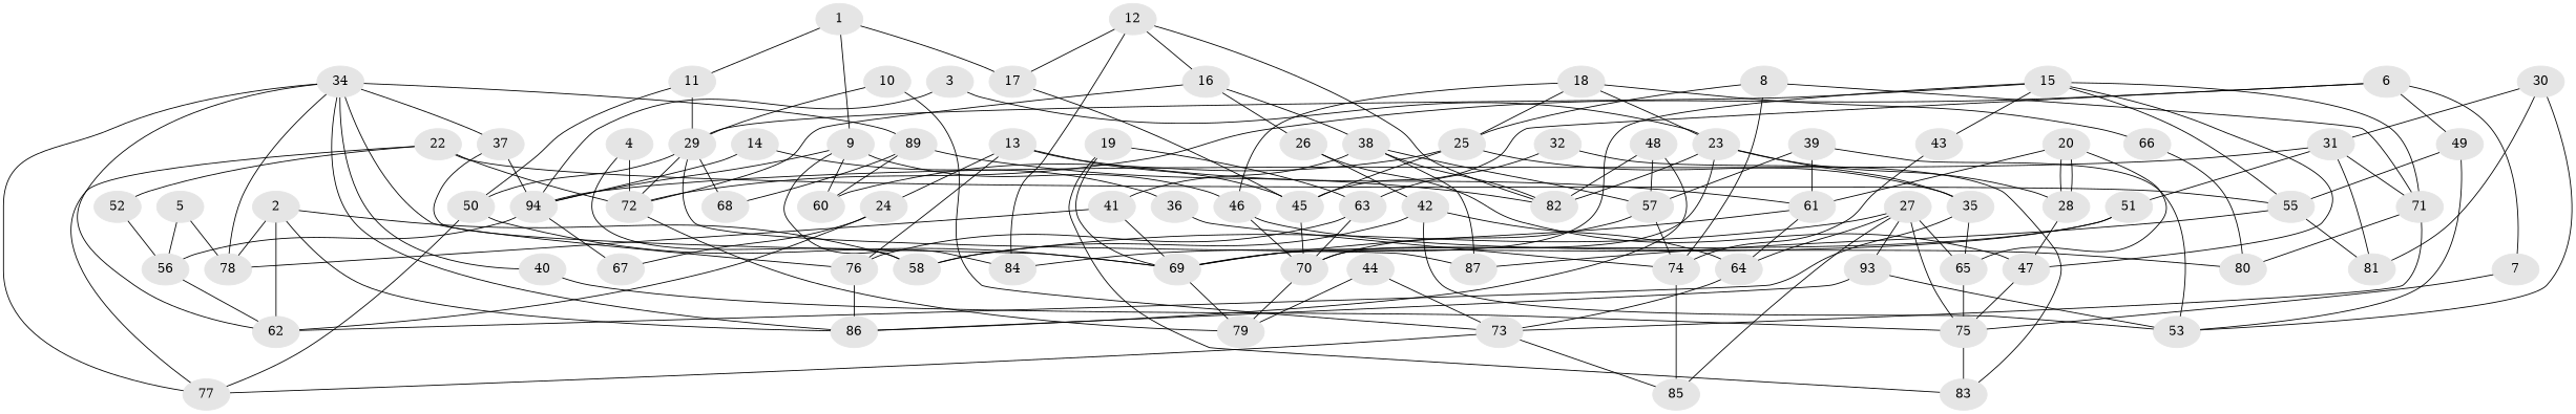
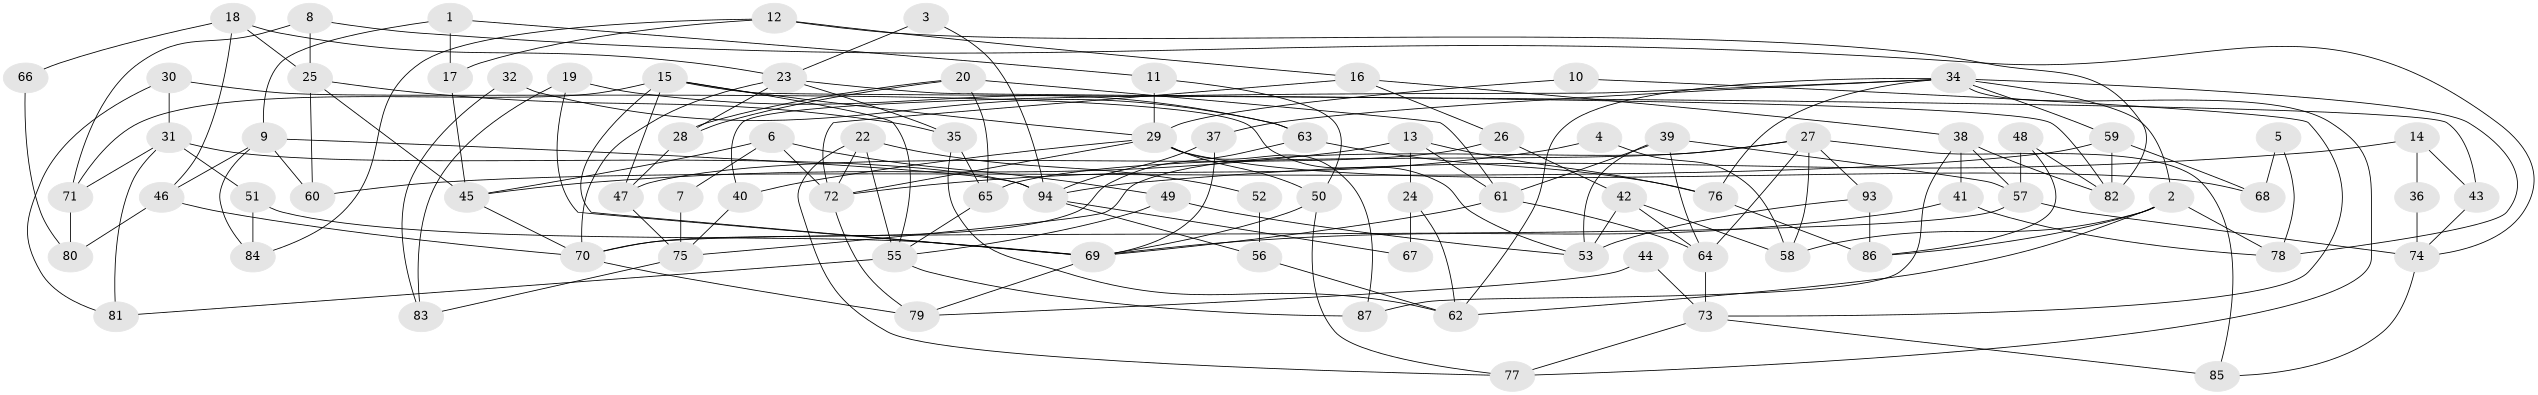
  graph {
    node [color=gray90 style=filled]
    1
    9
    11
    17
    n5 [label=94]
    46
    60
    84
    29
    50
    45
    2
    58
    62
    78
    86
    3
    23
    82
    28
    35
    70
    56
    67
    4
    72
    79
    74
    85
    5
    6
    7
    49
    75
    55
    53
    83
    8
    25
    71
    73
    80
    10
    40
    68
    87
    77
    69
    12
    16
    26
    38
    13
    24
    61
    76
    64
    14
    36
    43
    15
    47
    81
    42
    41
    57
    18
    66
    19
    63
    20
    65
    22
    52
    27
    n76 [label=93]
    39
    30
    31
    51
    32
    34
    37
-   59 [label=89]
+   59
    44
    48
    1 -- 9
    1 -- 11
    1 -- 17
    9 -- n5
    9 -- 46
    9 -- 60
    9 -- 84
    11 -- 29
    11 -- 50
    17 -- 45
    n5 -- 56
    n5 -- 67
    46 -- 70
    46 -- 80
    29 -- 50
    29 -- 72
+   29 -- 40
    29 -- 68
    29 -- 87
    50 -- 77
    50 -- 69
    45 -- 70
    2 -- 58
    2 -- 62
    2 -- 78
    2 -- 86
    3 -- n5
    3 -- 23
    23 -- 82
    23 -- 28
    23 -- 35
    23 -- 70
    28 -- 47
    35 -- 62
    35 -- 65
    70 -- 79
    56 -- 62
    4 -- 58
    4 -- 72
    72 -- 79
    74 -- 85
    5 -- 78
-   5 -- 56
+   5 -- 68
    6 -- 45
    6 -- 72
    6 -- 7
    6 -- 49
    7 -- 75
    49 -- 55
    49 -- 53
    75 -- 83
    55 -- 87
    55 -- 81
    8 -- 74
    8 -- 25
    8 -- 71
    25 -- 60
    25 -- 45
    25 -- 35
-   71 -- 73
    71 -- 80
    73 -- 85
    73 -- 77
    10 -- 29
    10 -- 73
    40 -- 75
    69 -- 79
    12 -- 17
    12 -- 84
    12 -- 82
    12 -- 16
    16 -- 72
    16 -- 26
    16 -- 38
    26 -- 47
    26 -- 42
    38 -- 82
    38 -- 87
    38 -- 41
    38 -- 57
    13 -- 45
    13 -- 24
    13 -- 61
    13 -- 76
    24 -- 62
    24 -- 67
    61 -- 69
    61 -- 64
    76 -- 86
    64 -- 73
    14 -- n5
    14 -- 36
+   14 -- 43
    36 -- 74
    43 -- 74
    15 -- 29
    15 -- 55
    15 -- 71
    15 -- 69
    15 -- 43
    15 -- 47
    47 -- 75
    42 -- 58
    42 -- 53
    42 -- 64
    41 -- 78
    41 -- 69
    57 -- 70
    57 -- 74
    18 -- 46
    18 -- 23
    18 -- 25
    18 -- 66
    66 -- 80
    19 -- 83
    19 -- 69
    19 -- 63
    63 -- 70
    63 -- 76
    20 -- 28
    20 -- 28
    20 -- 61
    20 -- 65
-   65 -- 75
+   65 -- 55
    22 -- 72
    22 -- 55
    22 -- 77
    22 -- 52
    52 -- 56
    27 -- 58
    27 -- 85
    27 -- 75
    27 -- 64
    27 -- 65
    27 -- n76
    n76 -- 86
    n76 -- 53
    39 -- 53
    39 -- 61
+   39 -- 64
    39 -- 57
    30 -- 53
    30 -- 81
    30 -- 31
    31 -- n5
    31 -- 71
    31 -- 81
    31 -- 51
    51 -- 84
    51 -- 69
    32 -- 83
    32 -- 63
    34 -- 62
    34 -- 78
-   34 -- 86
+   34 -- 2
    34 -- 40
    34 -- 77
    34 -- 76
    34 -- 37
    34 -- 59
    37 -- n5
    37 -- 69
    59 -- 60
    59 -- 82
    59 -- 68
    44 -- 79
    44 -- 73
    48 -- 86
    48 -- 82
    48 -- 57
  }
